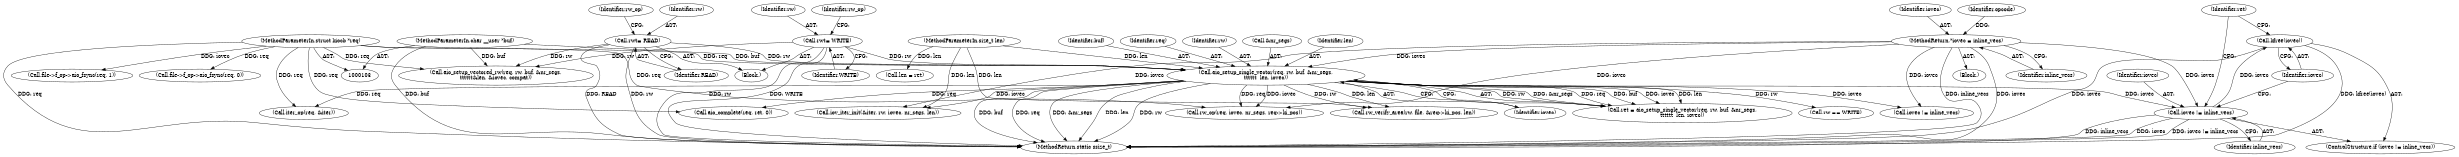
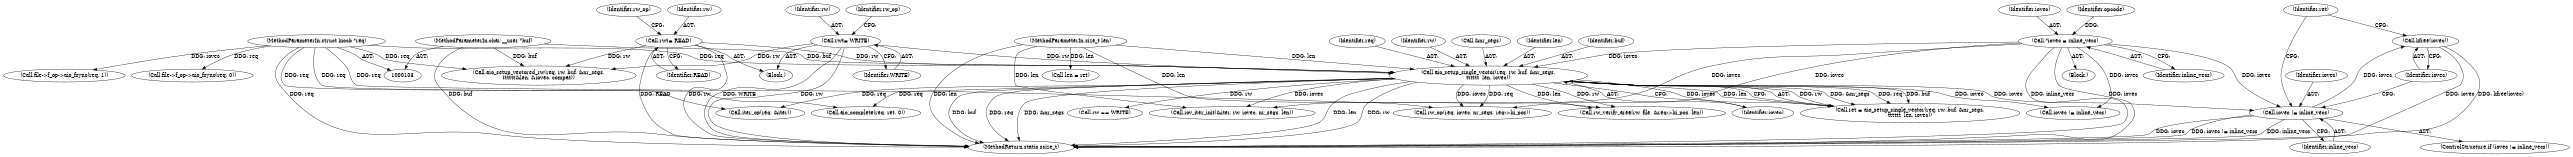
  digraph {
    n1 [label="(Call,kfree(iovec))"]
    n2 [label="(Identifier,iovec)"]
    n3 [label="(ControlStructure,if (iovec != inline_vecs))"]
    n4 [label="(MethodReturn,static ssize_t)"]
    n5 [label="(Call,iovec != inline_vecs)"]
    n6 [label="(Identifier,inline_vecs)"]
-   n7 [label="(MethodReturn,*iovec = inline_vecs)"]
+   n7 [label="(Call,*iovec = inline_vecs)"]
    n8 [label="(Call,aio_setup_single_vector(req, rw, buf, &nr_segs,\n\t\t\t\t\t\t  len, iovec))"]
    n9 [label="(Block,)"]
    n10 [label="(Call,iov_iter_init(&iter, rw, iovec, nr_segs, len))"]
    n11 [label="(Call,iovec != inline_vecs)"]
    n12 [label="(Call,rw_op(req, iovec, nr_segs, req->ki_pos))"]
    n13 [label="(Identifier,inline_vecs)"]
    n14 [label="(Call,iter_op(req, &iter))"]
    n15 [label="(Call,rw_verify_area(rw, file, &req->ki_pos, len))"]
    n16 [label="(Identifier,iovec)"]
    n17 [label="(Call,ret = aio_setup_single_vector(req, rw, buf, &nr_segs,\n\t\t\t\t\t\t  len, iovec))"]
    n18 [label="(Call,rw == WRITE)"]
    n19 [label="(Call,aio_complete(req, ret, 0))"]
    n20 [label="(MethodParameterIn,struct kiocb *req)"]
    n21 [label="(Call,aio_setup_vectored_rw(req, rw, buf, &nr_segs,\n\t\t\t\t\t\t&len, &iovec, compat))"]
    n22 [label="(Call,file->f_op->aio_fsync(req, 1))"]
    n23 [label="(Call,file->f_op->aio_fsync(req, 0))"]
    1000103
    n25 [label="(Call,rw\t= WRITE)"]
    n26 [label="(Identifier,WRITE)"]
    n27 [label="(Block,)"]
    n28 [label="(Call,rw\t= READ)"]
    n29 [label="(Identifier,READ)"]
    n30 [label="(MethodParameterIn,char __user *buf)"]
    n31 [label="(MethodParameterIn,size_t len)"]
    n32 [label="(Call,len = ret)"]
    n33 [label="(Call,&nr_segs)"]
    n34 [label="(Identifier,rw)"]
    n35 [label="(Identifier,rw_op)"]
    n36 [label="(Identifier,len)"]
    n37 [label="(Identifier,rw)"]
    n38 [label="(Identifier,iovec)"]
    n39 [label="(Identifier,buf)"]
    n40 [label="(Identifier,req)"]
    n41 [label="(Identifier,iovec)"]
    n42 [label="(Identifier,rw_op)"]
    n43 [label="(Identifier,opcode)"]
    n44 [label="(Identifier,rw)"]
    n45 [label="(Identifier,ret)"]
    n1 -> n2 [label="CFG: "]
-   n1 -> n3 [label="AST: "]
    n1 -> n4 [label="DDG: iovec"]
    n1 -> n4 [label="DDG: kfree(iovec)"]
    n2 -> n1 [label="AST: "]
    n2 -> n5 [label="CFG: "]
    n5 -> n1 [label="DDG: iovec"]
    n5 -> n3 [label="AST: "]
    n5 -> n4 [label="DDG: inline_vecs"]
    n5 -> n4 [label="DDG: iovec"]
    n5 -> n4 [label="DDG: iovec != inline_vecs"]
    n5 -> n6 [label="CFG: "]
    n6 -> n5 [label="AST: "]
    n7 -> n4 [label="DDG: inline_vecs"]
    n7 -> n4 [label="DDG: iovec"]
    n7 -> n5 [label="DDG: iovec"]
    n7 -> n8 [label="DDG: iovec"]
    n7 -> n9 [label="AST: "]
    n7 -> n10 [label="DDG: iovec"]
    n7 -> n11 [label="DDG: iovec"]
    n7 -> n12 [label="DDG: iovec"]
    n7 -> n13 [label="CFG: "]
    n8 -> n4 [label="DDG: buf"]
    n8 -> n4 [label="DDG: req"]
    n8 -> n4 [label="DDG: &nr_segs"]
    n8 -> n4 [label="DDG: len"]
    n8 -> n4 [label="DDG: rw"]
    n8 -> n5 [label="DDG: iovec"]
    n8 -> n10 [label="DDG: iovec"]
    n8 -> n11 [label="DDG: iovec"]
    n8 -> n12 [label="DDG: req"]
    n8 -> n12 [label="DDG: iovec"]
    n8 -> n14 [label="DDG: req"]
    n8 -> n15 [label="DDG: rw"]
    n8 -> n15 [label="DDG: len"]
    n8 -> n16 [label="CFG: "]
    n8 -> n17 [label="AST: "]
    n8 -> n17 [label="DDG: rw"]
    n8 -> n17 [label="DDG: &nr_segs"]
    n8 -> n17 [label="DDG: req"]
    n8 -> n17 [label="DDG: buf"]
    n8 -> n17 [label="DDG: iovec"]
    n8 -> n17 [label="DDG: len"]
    n8 -> n18 [label="DDG: rw"]
    n8 -> n19 [label="DDG: req"]
    n13 -> n7 [label="AST: "]
    n16 -> n8 [label="AST: "]
    n17 -> n8 [label="CFG: "]
    n20 -> n4 [label="DDG: req"]
    n20 -> n8 [label="DDG: req"]
    n20 -> n12 [label="DDG: req"]
    n20 -> n14 [label="DDG: req"]
    n20 -> n19 [label="DDG: req"]
    n20 -> n21 [label="DDG: req"]
    n20 -> n22 [label="DDG: iovec"]
    n20 -> n23 [label="DDG: req"]
    n20 -> 1000103 [label="AST: "]
    n25 -> n4 [label="DDG: rw"]
    n25 -> n4 [label="DDG: WRITE"]
    n25 -> n8 [label="DDG: rw"]
    n25 -> n21 [label="DDG: rw"]
    n25 -> n26 [label="CFG: "]
    n25 -> n27 [label="AST: "]
    n26 -> n25 [label="AST: "]
    n28 -> n4 [label="DDG: READ"]
    n28 -> n4 [label="DDG: rw"]
    n28 -> n8 [label="DDG: rw"]
    n28 -> n21 [label="DDG: rw"]
    n28 -> n27 [label="AST: "]
    n28 -> n29 [label="CFG: "]
    n29 -> n28 [label="AST: "]
    n30 -> n4 [label="DDG: buf"]
    n30 -> n8 [label="DDG: buf"]
    n30 -> n21 [label="DDG: buf"]
    n30 -> 1000103 [label="AST: "]
+   n31 -> n4 [label="DDG: len"]
    n31 -> n8 [label="DDG: len"]
    n31 -> n10 [label="DDG: len"]
    n31 -> n15 [label="DDG: len"]
    n31 -> n32 [label="DDG: len"]
    n33 -> n8 [label="AST: "]
    n34 -> n25 [label="AST: "]
    n35 -> n28 [label="CFG: "]
    n36 -> n8 [label="AST: "]
    n37 -> n28 [label="AST: "]
    n38 -> n7 [label="AST: "]
    n39 -> n8 [label="AST: "]
    n40 -> n8 [label="AST: "]
    n41 -> n5 [label="AST: "]
    n42 -> n25 [label="CFG: "]
    n43 -> n7 [label="DDG: "]
    n44 -> n8 [label="AST: "]
    n45 -> n1 [label="CFG: "]
    n45 -> n5 [label="CFG: "]
  }
